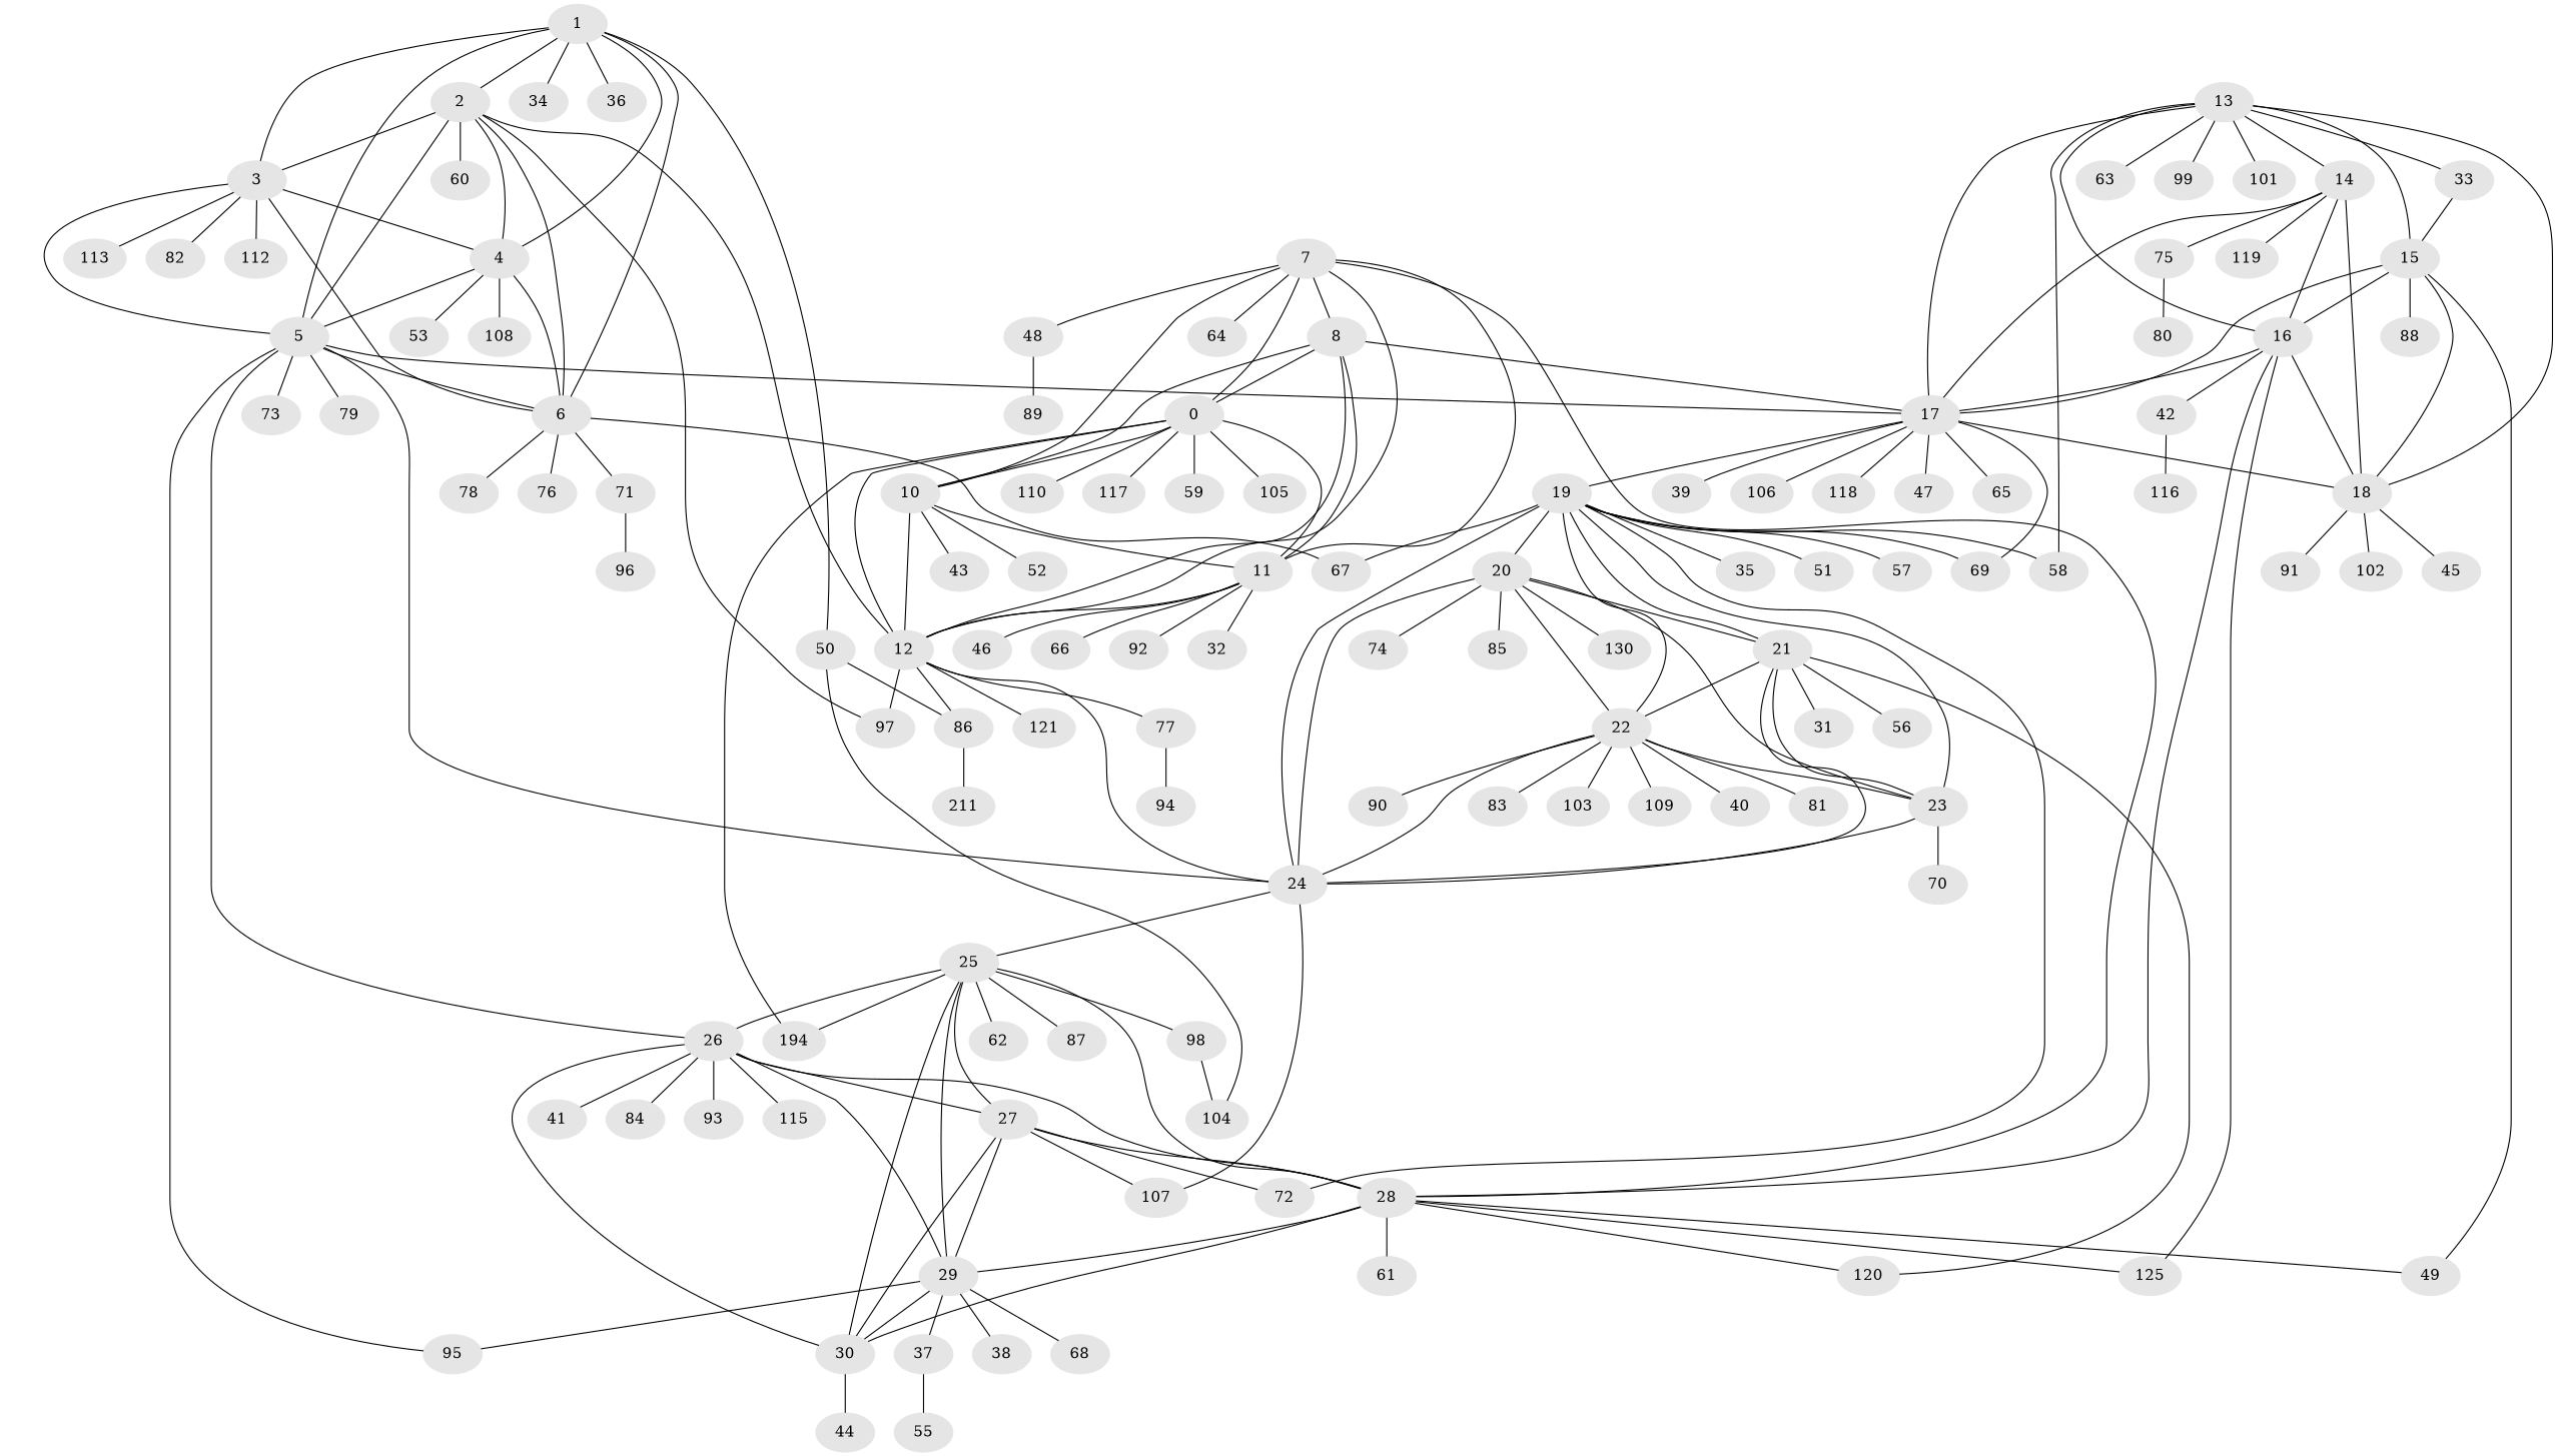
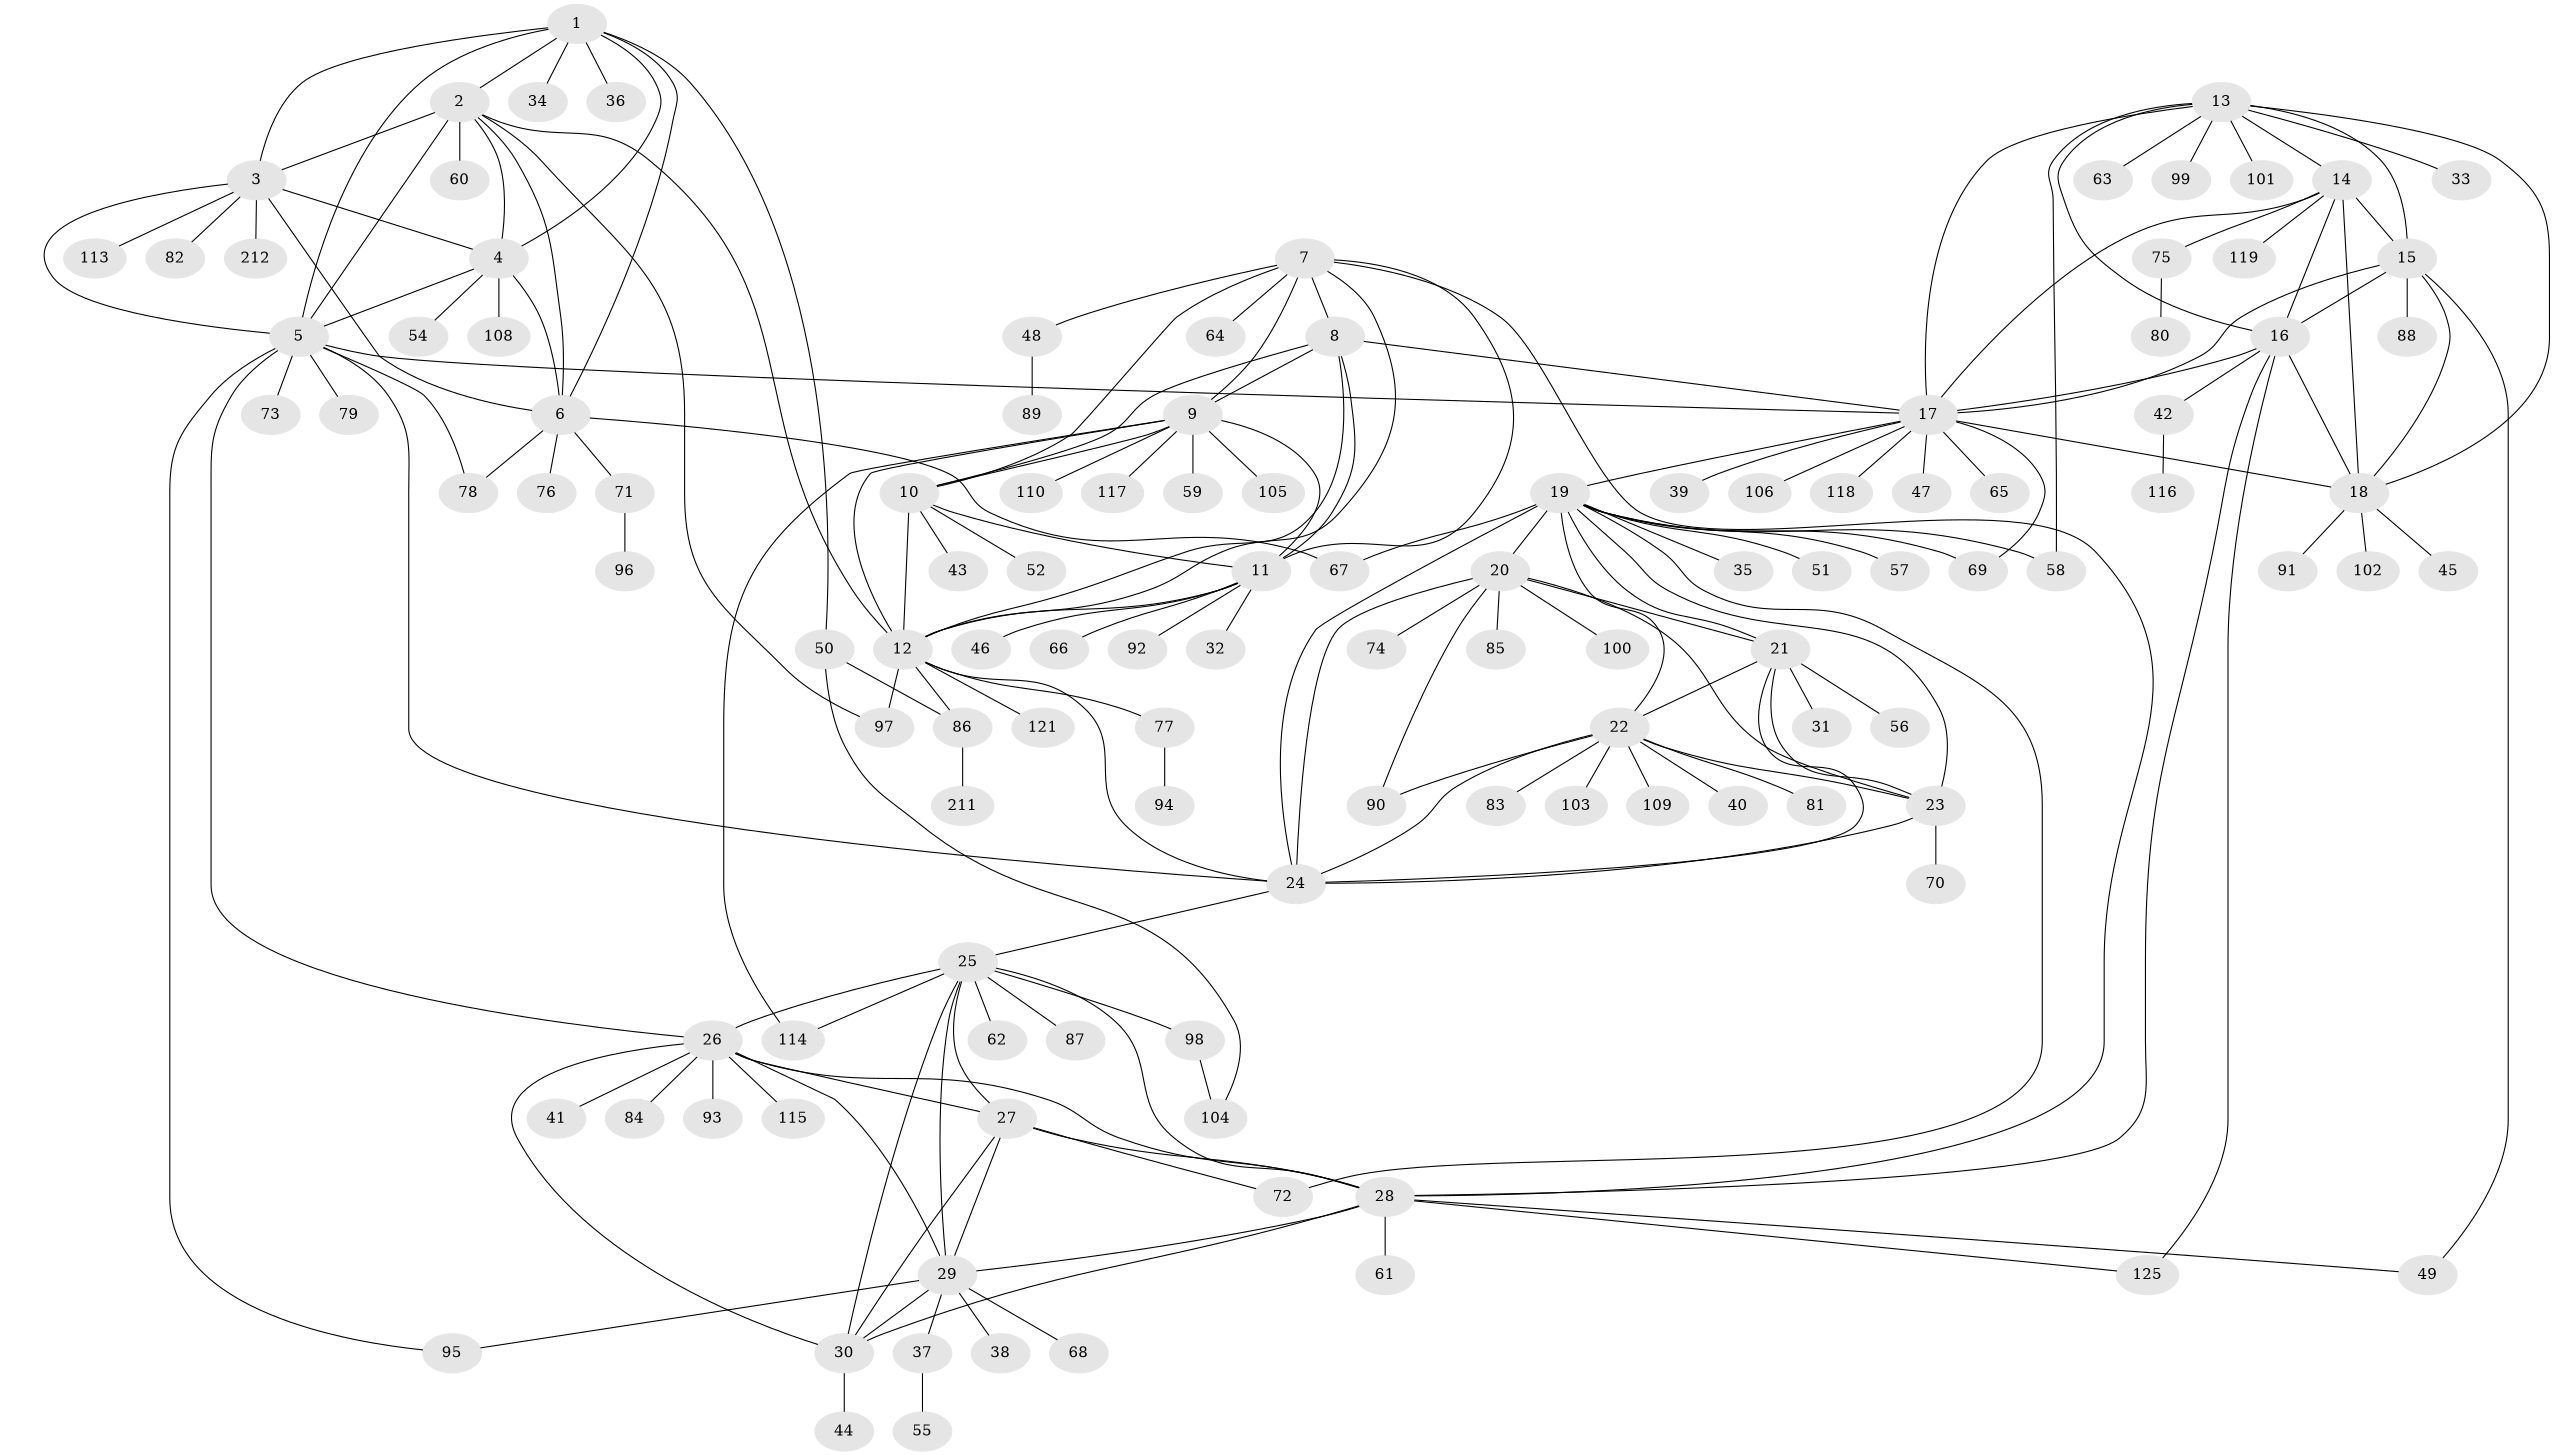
  graph {
    node [color=gray90 style=filled]
    1
    2
    3
    4
    5
    6
    34
    36
    50
    12
    60
    97
    82
-   112
+   112 [label=212]
    113
-   54 [label=53]
+   54
    108
    17
    24
    26
    73
    79
    95
    67
    71
    76
    78
    104
    86
    77
    121
    18
    19
    39
    47
    65
    69
    106
    118
    25
-   107
    28
    27
    29
    30
    41
    84
    93
    115
    96
    7
    8
-   9 [label=0]
+   9
    10
    11
    48
    64
    59
    105
    110
-   114 [label=194]
+   114
    117
    43
    52
    32
    46
    66
    92
    49
    n70 [label=125]
-   120
    61
    89
    94
    n75 [label=211]
    13
    14
    15
    16
    33
    58
    63
    99
    101
    75
    119
    88
    42
    45
    91
    102
    80
    116
    20
    21
    22
    23
    35
    51
    57
    72
    74
    85
-   100 [label=130]
+   100
    31
    56
    40
    81
    83
    90
    103
    109
    70
    62
    87
    98
    37
    38
    68
    44
    55
    1 -- 2
    1 -- 3
    1 -- 4
    1 -- 5
    1 -- 6
    1 -- 34
    1 -- 36
    1 -- 50
    2 -- 3
    2 -- 4
    2 -- 5
    2 -- 6
    2 -- 12
    2 -- 60
    2 -- 97
    3 -- 4
    3 -- 5
    3 -- 6
    3 -- 82
    3 -- 112
    3 -- 113
    4 -- 5
    4 -- 6
    4 -- 54
    4 -- 108
-   5 -- 6
+   5 -- 78
    5 -- 17
    5 -- 24
    5 -- 26
    5 -- 73
    5 -- 79
    5 -- 95
    6 -- 67
    6 -- 71
    6 -- 76
    6 -- 78
    50 -- 104
    50 -- 86
    12 -- 97
    12 -- 24
    12 -- 86
    12 -- 77
    12 -- 121
    17 -- 18
    17 -- 19
    17 -- 39
    17 -- 47
    17 -- 65
    17 -- 69
    17 -- 106
    17 -- 118
    24 -- 25
-   24 -- 107
    26 -- 28
    26 -- 27
    26 -- 29
    26 -- 30
    26 -- 41
    26 -- 84
    26 -- 93
    26 -- 115
    71 -- 96
    86 -- n75
    77 -- 94
    18 -- 45
    18 -- 91
    18 -- 102
    19 -- 24
    19 -- 67
    19 -- 69
    19 -- 58
    19 -- 20
    19 -- 21
    19 -- 22
    19 -- 23
    19 -- 35
    19 -- 51
    19 -- 57
    19 -- 72
    25 -- 26
    25 -- 28
    25 -- 27
    25 -- 29
    25 -- 30
    25 -- 114
    25 -- 62
    25 -- 87
    25 -- 98
    28 -- 29
    28 -- 30
    28 -- 49
    28 -- n70
-   28 -- 120
    28 -- 61
-   27 -- 107
    27 -- 28
    27 -- 29
    27 -- 30
    27 -- 72
    29 -- 95
    29 -- 30
    29 -- 37
    29 -- 38
    29 -- 68
    30 -- 44
    7 -- 12
    7 -- 28
    7 -- 8
    7 -- 9
    7 -- 10
    7 -- 11
    7 -- 48
    7 -- 64
    8 -- 12
    8 -- 17
    8 -- 9
    8 -- 10
    8 -- 11
    9 -- 12
    9 -- 10
    9 -- 11
    9 -- 59
    9 -- 105
    9 -- 110
    9 -- 114
    9 -- 117
    10 -- 12
    10 -- 11
    10 -- 43
    10 -- 52
    11 -- 12
    11 -- 32
    11 -- 46
    11 -- 66
    11 -- 92
    48 -- 89
    13 -- 17
    13 -- 18
    13 -- 14
    13 -- 15
    13 -- 16
    13 -- 33
    13 -- 58
    13 -- 63
    13 -- 99
    13 -- 101
    14 -- 17
    14 -- 18
-   33 -- 15
+   14 -- 15
    14 -- 16
    14 -- 75
    14 -- 119
    15 -- 17
    15 -- 18
    15 -- 49
    15 -- 16
    15 -- 88
    16 -- 17
    16 -- 18
    16 -- 28
    16 -- n70
    16 -- 42
    75 -- 80
    42 -- 116
    20 -- 24
    20 -- 21
-   20 -- 22
+   20 -- 90
    20 -- 23
    20 -- 74
    20 -- 85
    20 -- 100
    21 -- 24
-   21 -- 120
    21 -- 22
    21 -- 23
    21 -- 31
    21 -- 56
    22 -- 24
    22 -- 23
    22 -- 40
    22 -- 81
    22 -- 83
    22 -- 90
    22 -- 103
    22 -- 109
    23 -- 24
    23 -- 70
    98 -- 104
    37 -- 55
  }
